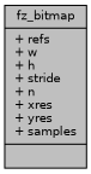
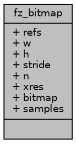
  digraph {
-   n1 [color=black fillcolor=grey75 fontcolor=black fontname=Helvetica fontsize=10 height=0.2 label="{fz_bitmap\n|+ refs\l+ w\l+ h\l+ stride\l+ n\l+ xres\l+ yres\l+ samples\l|}" shape=record style=filled width=0.4]
+   n1 [color=black fillcolor=grey75 fontcolor=black fontname=Helvetica fontsize=10 height=0.2 label="{fz_bitmap\n|+ refs\l+ w\l+ h\l+ stride\l+ n\l+ xres\l+ bitmap\l+ samples\l|}" shape=record style=filled width=0.4]
  }
